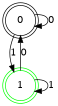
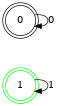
  digraph {
    node [shape=doublecircle]
    0 [color=black]
    1 [color=green]
    0 -> 0 [label=0]
-   0 -> 1 [label=1]
-   1 -> 0 [label=0]
    1 -> 1 [label=1]
  }
